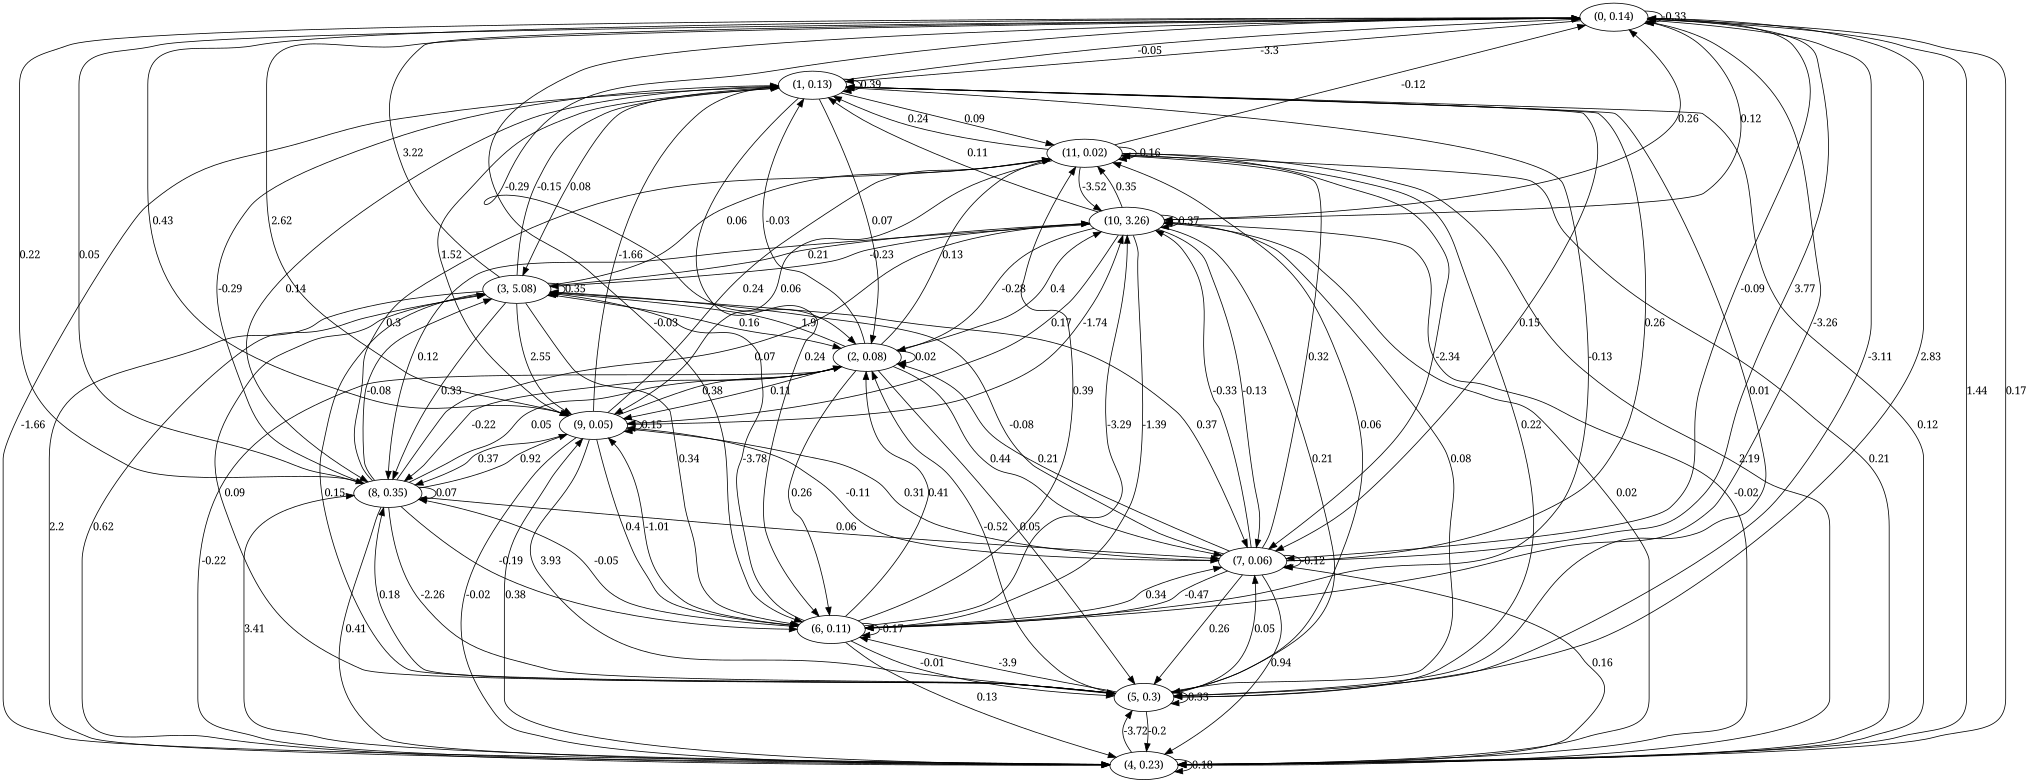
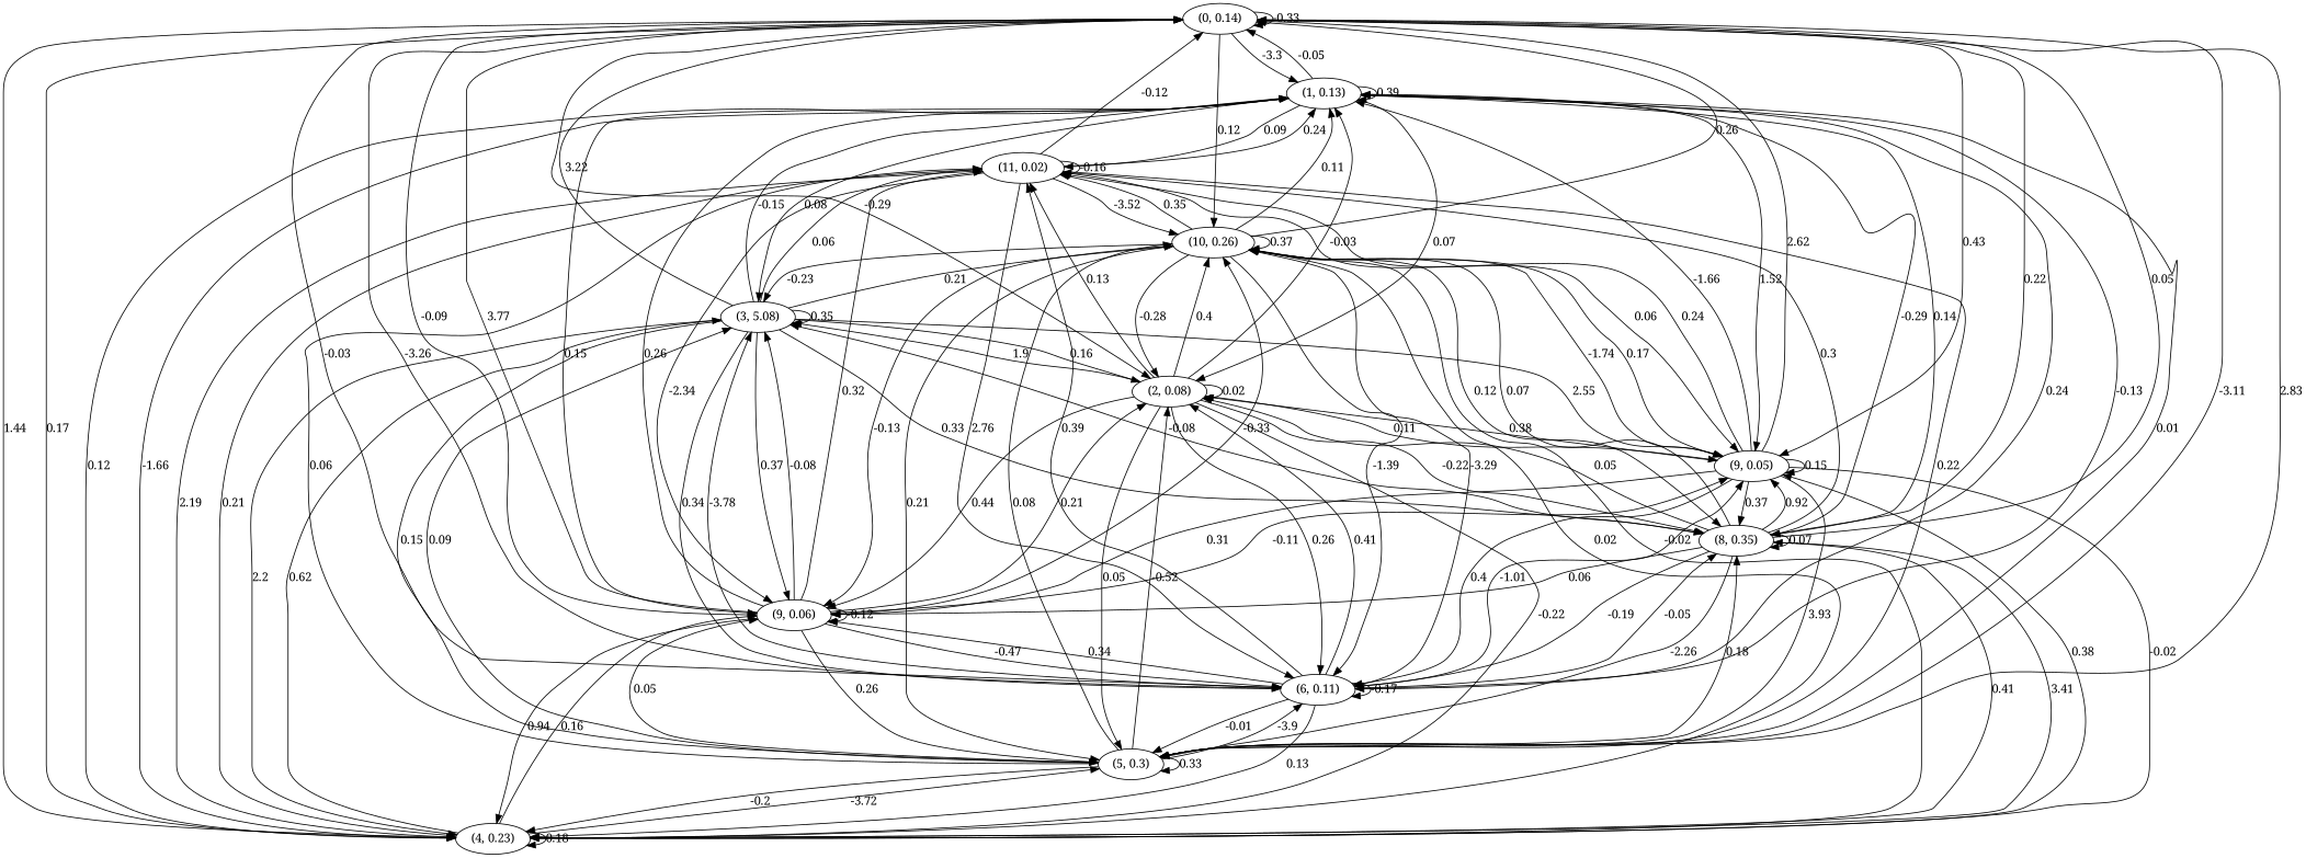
  digraph {
    fontname="Noto Serif"
    node [fontname="Noto Serif"]
    edge [fontname="Noto Serif"]
    n1 [label="(0, 0.14)"]
    n2 [label="(1, 0.13)"]
    n3 [label="(4, 0.23)"]
    n4 [label="(5, 0.3)"]
    n5 [label="(6, 0.11)"]
-   n6 [label="(7, 0.06)"]
+   n6 [label="(9, 0.06)"]
    n7 [label="(8, 0.35)"]
    n8 [label="(9, 0.05)"]
-   n9 [label="(10, 3.26)"]
+   n9 [label="(10, 0.26)"]
    n10 [label="(2, 0.08)"]
    n11 [label="(3, 5.08)"]
    n12 [label="(11, 0.02)"]
    n1 -> n1 [label=-0.33]
    n1 -> n2 [label=-3.3]
    n1 -> n3 [label=1.44]
    n1 -> n4 [label=-3.11]
    n1 -> n5 [label=-0.03]
    n1 -> n6 [label=-0.09]
    n1 -> n7 [label=0.22]
    n1 -> n8 [label=0.43]
    n1 -> n9 [label=0.12]
    n1 -> n10 [label=-0.29]
    n2 -> n1 [label=-0.05]
    n2 -> n2 [label=0.39]
    n2 -> n3 [label=0.12]
    n2 -> n5 [label=0.24]
    n2 -> n6 [label=0.15]
    n2 -> n7 [label=0.14]
    n2 -> n8 [label=1.52]
    n2 -> n10 [label=0.07]
    n2 -> n11 [label=0.08]
    n2 -> n12 [label=0.09]
    n3 -> n1 [label=0.17]
    n3 -> n2 [label=-1.66]
    n3 -> n3 [label=0.18]
    n3 -> n4 [label=-3.72]
    n3 -> n6 [label=0.16]
    n3 -> n7 [label=3.41]
    n3 -> n8 [label=0.38]
    n3 -> n9 [label=-0.02]
    n3 -> n11 [label=0.62]
    n3 -> n12 [label=0.21]
    n4 -> n1 [label=2.83]
    n4 -> n2 [label=0.01]
    n4 -> n3 [label=-0.2]
    n4 -> n4 [label=0.33]
    n4 -> n5 [label=-3.9]
    n4 -> n6 [label=0.05]
    n4 -> n7 [label=0.18]
    n4 -> n9 [label=0.08]
    n4 -> n10 [label=-0.52]
    n4 -> n11 [label=0.09]
    n4 -> n12 [label=0.06]
    n5 -> n1 [label=-3.26]
    n5 -> n2 [label=-0.13]
    n5 -> n3 [label=0.13]
    n5 -> n4 [label=-0.01]
    n5 -> n5 [label=-0.17]
    n5 -> n6 [label=0.34]
    n5 -> n7 [label=-0.05]
    n5 -> n8 [label=-1.01]
    n5 -> n9 [label=-3.29]
    n5 -> n10 [label=0.41]
    n5 -> n11 [label=-3.78]
    n5 -> n12 [label=0.39]
    n6 -> n1 [label=3.77]
    n6 -> n2 [label=0.26]
    n6 -> n3 [label=0.94]
    n6 -> n4 [label=0.26]
    n6 -> n5 [label=-0.47]
    n6 -> n6 [label=-0.12]
    n6 -> n8 [label=-0.11]
    n6 -> n9 [label=-0.33]
    n6 -> n10 [label=0.21]
    n6 -> n11 [label=-0.08]
    n6 -> n12 [label=0.32]
    n7 -> n1 [label=0.05]
    n7 -> n2 [label=-0.29]
    n7 -> n3 [label=0.41]
    n7 -> n4 [label=-2.26]
    n7 -> n5 [label=-0.19]
    n7 -> n6 [label=0.06]
    n7 -> n7 [label=0.07]
    n7 -> n8 [label=0.92]
    n7 -> n9 [label=0.07]
    n7 -> n10 [label=0.05]
    n7 -> n11 [label=-0.08]
    n7 -> n12 [label=0.3]
    n8 -> n1 [label=2.62]
    n8 -> n2 [label=-1.66]
    n8 -> n3 [label=-0.02]
    n8 -> n4 [label=3.93]
    n8 -> n5 [label=0.4]
    n8 -> n6 [label=0.31]
    n8 -> n7 [label=0.37]
    n8 -> n8 [label=0.15]
    n8 -> n9 [label=-1.74]
    n8 -> n10 [label=0.38]
    n8 -> n12 [label=0.24]
    n9 -> n1 [label=0.26]
    n9 -> n2 [label=0.11]
    n9 -> n3 [label=0.02]
    n9 -> n4 [label=0.21]
    n9 -> n5 [label=-1.39]
    n9 -> n6 [label=-0.13]
    n9 -> n7 [label=0.12]
    n9 -> n8 [label=0.17]
    n9 -> n9 [label=0.37]
    n9 -> n10 [label=-0.28]
    n9 -> n11 [label=-0.23]
    n9 -> n12 [label=0.35]
    n10 -> n2 [label=-0.03]
    n10 -> n3 [label=-0.22]
    n10 -> n4 [label=0.05]
    n10 -> n5 [label=0.26]
    n10 -> n6 [label=0.44]
    n10 -> n7 [label=-0.22]
    n10 -> n8 [label=0.11]
    n10 -> n9 [label=0.4]
    n10 -> n10 [label=0.02]
    n10 -> n11 [label=1.9]
    n10 -> n12 [label=0.13]
    n11 -> n1 [label=3.22]
    n11 -> n2 [label=-0.15]
    n11 -> n3 [label=2.2]
    n11 -> n4 [label=0.15]
    n11 -> n5 [label=0.34]
    n11 -> n6 [label=0.37]
    n11 -> n7 [label=0.33]
    n11 -> n8 [label=2.55]
    n11 -> n9 [label=0.21]
    n11 -> n10 [label=0.16]
    n11 -> n11 [label=0.35]
    n11 -> n12 [label=0.06]
    n12 -> n1 [label=-0.12]
    n12 -> n2 [label=0.24]
    n12 -> n3 [label=2.19]
    n12 -> n4 [label=0.22]
+   n12 -> n5 [label=2.76]
    n12 -> n6 [label=-2.34]
    n12 -> n8 [label=0.06]
    n12 -> n9 [label=-3.52]
    n12 -> n12 [label=-0.16]
  }
